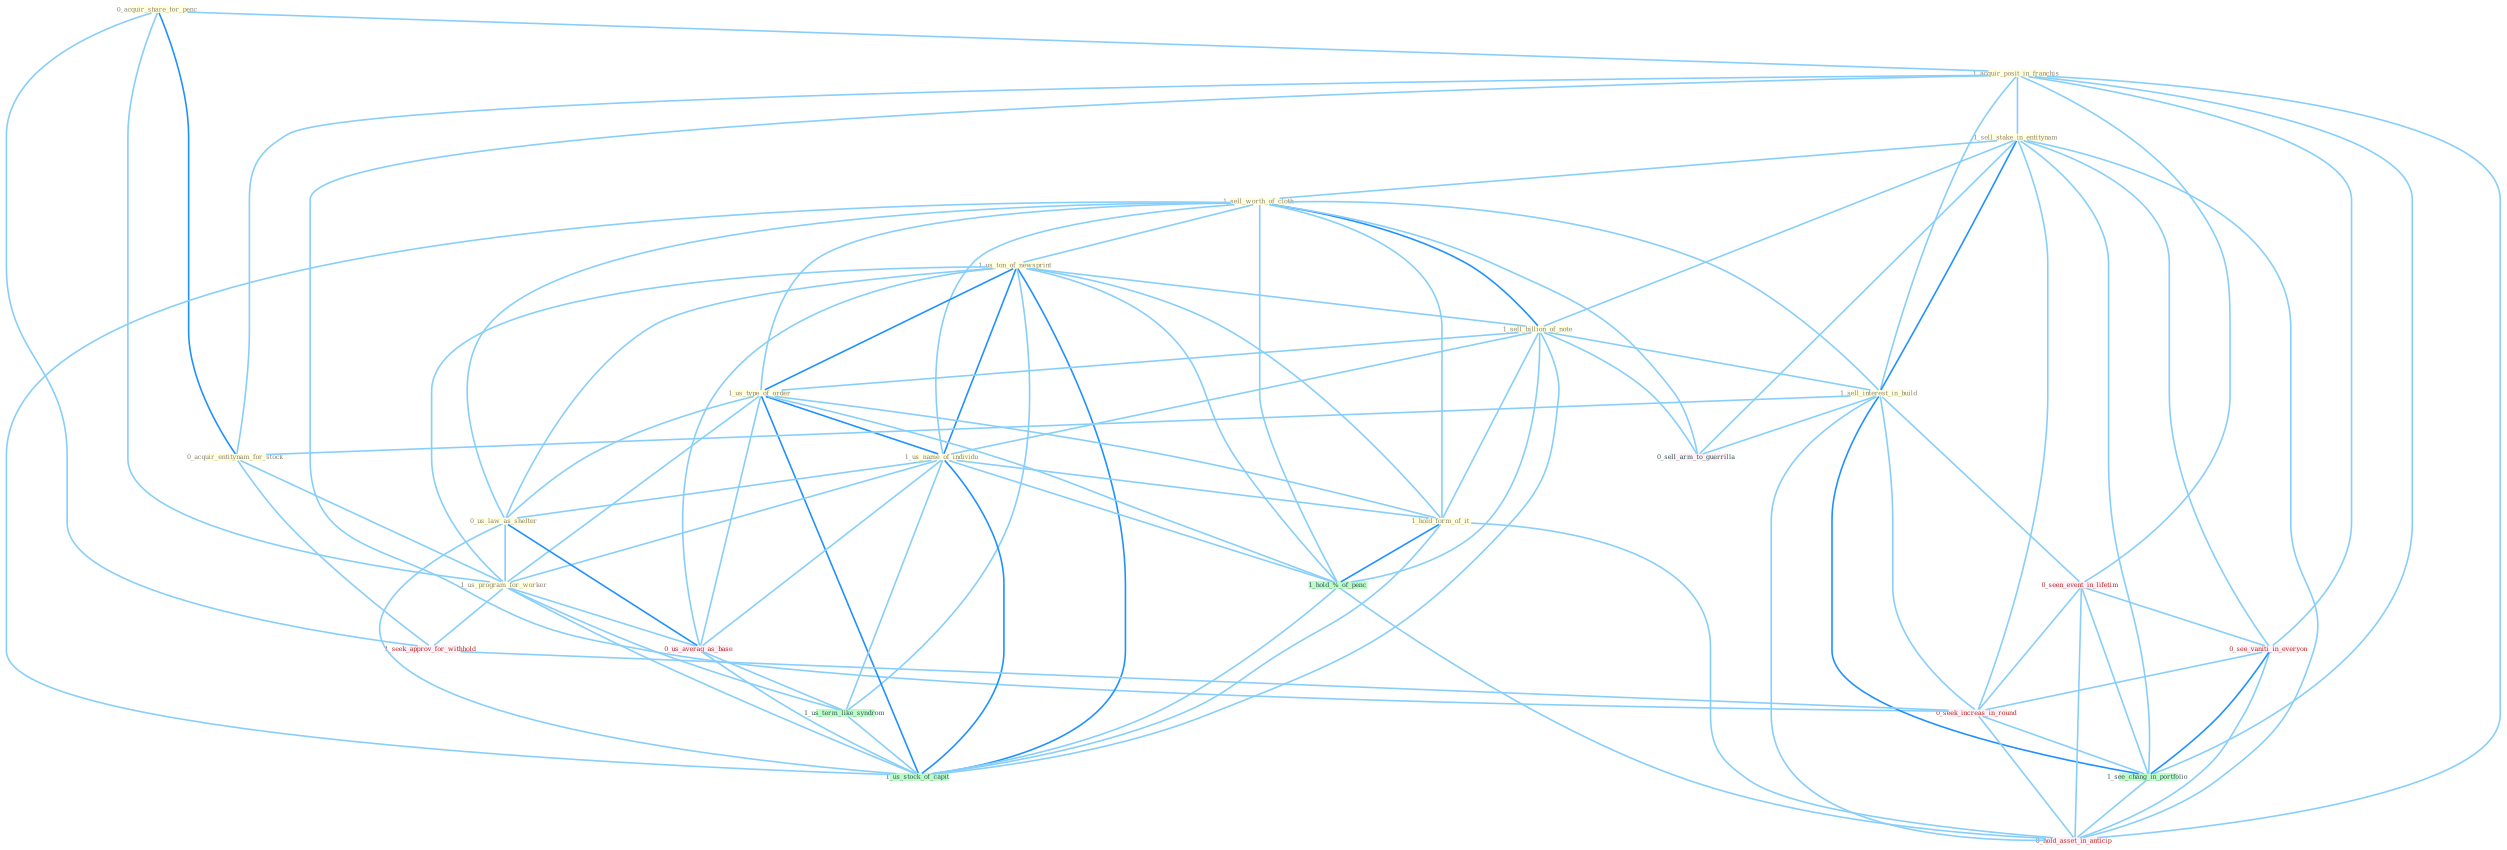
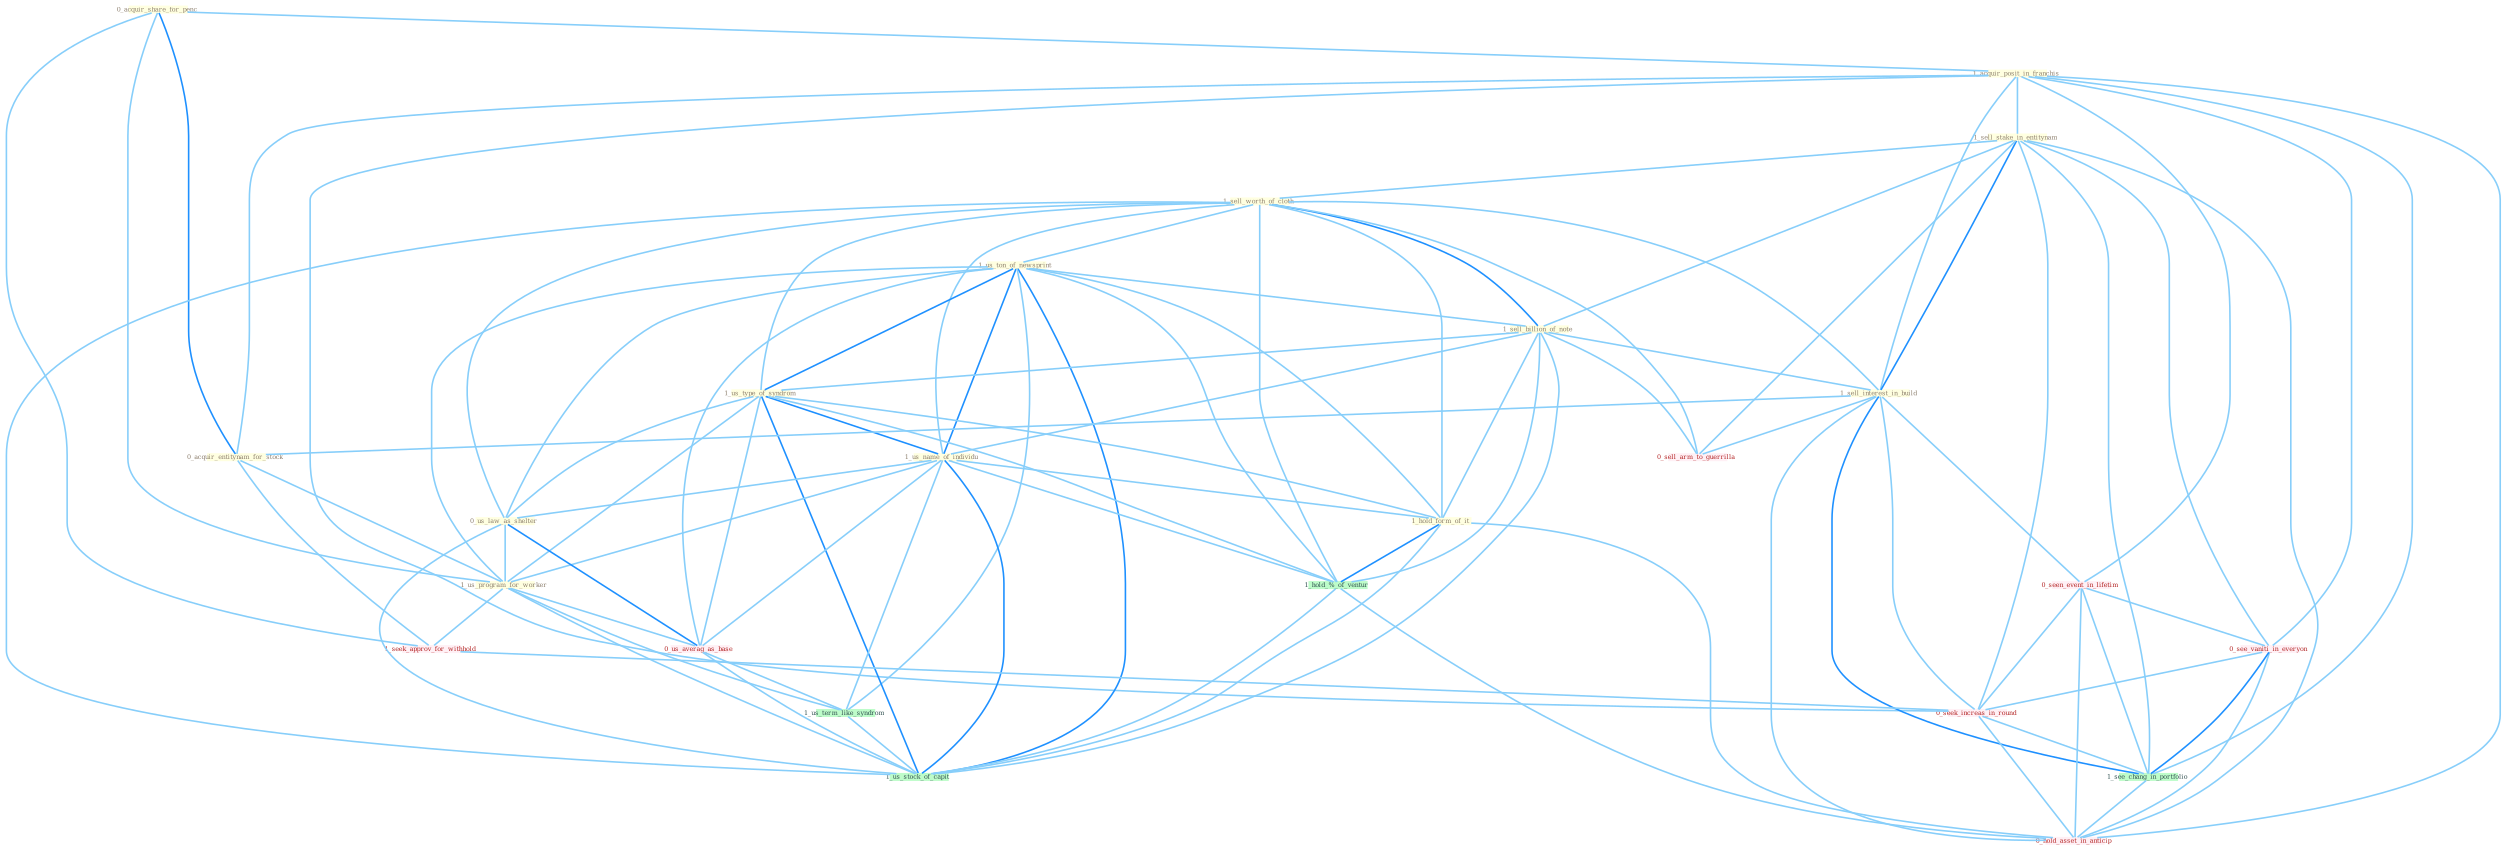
  graph {
    node [color="#ffffe0" fixedsize=true fontcolor="#8b7d6b" fontsize=4 shape=polygon style=filled]
    edge [color="#87cefa" w=1]
    "0_acquir_share_for_penc " [height=.06 width=.5]
    "1_acquir_posit_in_franchis " [height=.06 width=.5]
    "1_sell_stake_in_entitynam " [height=.06 width=.5]
    "1_sell_worth_of_cloth " [height=.06 width=.5]
    "1_us_ton_of_newsprint " [height=.06 width=.5]
    "1_sell_billion_of_note " [height=.06 width=.5]
-   "1_us_type_of_order " [height=.06 width=.5]
+   "1_us_type_of_order " [height=.06 width=.5 label="1_us_type_of_syndrom"]
    "0_acquir_entitynam_for_stock " [height=.06 width=.5]
    "1_us_name_of_individu " [height=.06 width=.5]
    "1_sell_interest_in_build " [height=.06 width=.5]
    "0_us_law_as_shelter " [height=.06 width=.5]
    "1_us_program_for_worker " [height=.06 width=.5]
    "1_hold_form_of_it " [height=.06 width=.5]
    "0_seen_event_in_lifetim " [color="#fff0f5" fontcolor="#b22222" height=.06 width=.5]
    "0_us_averag_as_base " [color="#fff0f5" fontcolor="#b22222" height=.06 width=.5]
    "1_seek_approv_for_withhold " [color="#fff0f5" fontcolor="#b22222" height=.06 width=.5]
    "0_see_vaniti_in_everyon " [color="#fff0f5" fontcolor="#b22222" height=.06 width=.5]
-   "0_sell_arm_to_guerrilla " [color="#fff0f5" fontcolor="#2f4f4f" height=.06 width=.5]
+   "0_sell_arm_to_guerrilla " [color="#fff0f5" fontcolor="#b22222" height=.06 width=.5]
    "0_seek_increas_in_round " [color="#fff0f5" fontcolor="#b22222" height=.06 width=.5]
    "0_hold_asset_in_anticip " [color="#fff0f5" fontcolor="#b22222" height=.06 width=.5]
    "1_see_chang_in_portfolio " [color="#BDFCC9" fontcolor="#2f4f4f" height=.06 width=.5]
-   "1_hold_%_of_ventur " [color="#BDFCC9" fontcolor="#2f4f4f" height=.06 width=.5 label="1_hold_%_of_penc"]
+   "1_hold_%_of_ventur " [color="#BDFCC9" fontcolor="#2f4f4f" height=.06 width=.5]
    "1_us_stock_of_capit " [color="#BDFCC9" fontcolor="#2f4f4f" height=.06 width=.5]
    "1_us_term_like_syndrom " [color="#BDFCC9" fontcolor="#2f4f4f" height=.06 width=.5]
    subgraph sub_1 {
      "0_acquir_share_for_penc "
      "1_acquir_posit_in_franchis "
      "1_sell_stake_in_entitynam "
      "1_sell_worth_of_cloth "
      "1_us_ton_of_newsprint "
      "1_sell_billion_of_note "
      "1_us_type_of_order "
      "0_acquir_entitynam_for_stock "
      "1_us_name_of_individu "
      "1_sell_interest_in_build "
      "0_us_law_as_shelter "
      "1_us_program_for_worker "
      "1_hold_form_of_it "
    }
    subgraph sub_2 {
      "0_seen_event_in_lifetim "
      "0_us_averag_as_base "
      "1_seek_approv_for_withhold "
      "0_see_vaniti_in_everyon "
      "0_sell_arm_to_guerrilla "
      "0_seek_increas_in_round "
      "0_hold_asset_in_anticip "
    }
    "0_acquir_share_for_penc " -- "1_acquir_posit_in_franchis "
    "0_acquir_share_for_penc " -- "0_acquir_entitynam_for_stock " [color="#1e90ff" w=2]
    "0_acquir_share_for_penc " -- "1_us_program_for_worker "
    "0_acquir_share_for_penc " -- "1_seek_approv_for_withhold "
    "1_acquir_posit_in_franchis " -- "1_sell_stake_in_entitynam "
    "1_acquir_posit_in_franchis " -- "0_acquir_entitynam_for_stock "
    "1_acquir_posit_in_franchis " -- "1_sell_interest_in_build "
    "1_acquir_posit_in_franchis " -- "0_seen_event_in_lifetim "
    "1_acquir_posit_in_franchis " -- "0_see_vaniti_in_everyon "
    "1_acquir_posit_in_franchis " -- "0_seek_increas_in_round "
    "1_acquir_posit_in_franchis " -- "0_hold_asset_in_anticip "
    "1_acquir_posit_in_franchis " -- "1_see_chang_in_portfolio "
    "1_sell_stake_in_entitynam " -- "1_sell_worth_of_cloth "
    "1_sell_stake_in_entitynam " -- "1_sell_billion_of_note "
    "1_sell_stake_in_entitynam " -- "1_sell_interest_in_build " [color="#1e90ff" w=2]
    "1_sell_stake_in_entitynam " -- "0_see_vaniti_in_everyon "
    "1_sell_stake_in_entitynam " -- "0_sell_arm_to_guerrilla "
    "1_sell_stake_in_entitynam " -- "0_seek_increas_in_round "
    "1_sell_stake_in_entitynam " -- "0_hold_asset_in_anticip "
    "1_sell_stake_in_entitynam " -- "1_see_chang_in_portfolio "
    "1_sell_worth_of_cloth " -- "1_us_ton_of_newsprint "
    "1_sell_worth_of_cloth " -- "1_sell_billion_of_note " [color="#1e90ff" w=2]
    "1_sell_worth_of_cloth " -- "1_us_type_of_order "
    "1_sell_worth_of_cloth " -- "1_us_name_of_individu "
    "1_sell_worth_of_cloth " -- "1_sell_interest_in_build "
    "1_sell_worth_of_cloth " -- "1_hold_form_of_it "
    "1_sell_worth_of_cloth " -- "0_sell_arm_to_guerrilla "
    "1_sell_worth_of_cloth " -- "1_hold_%_of_ventur "
    "1_sell_worth_of_cloth " -- "1_us_stock_of_capit "
    "1_us_ton_of_newsprint " -- "1_sell_billion_of_note "
    "1_us_ton_of_newsprint " -- "1_us_type_of_order " [color="#1e90ff" w=2]
    "1_us_ton_of_newsprint " -- "1_us_name_of_individu " [color="#1e90ff" w=2]
    "1_us_ton_of_newsprint " -- "0_us_law_as_shelter "
    "1_us_ton_of_newsprint " -- "1_us_program_for_worker "
    "1_us_ton_of_newsprint " -- "1_hold_form_of_it "
    "1_us_ton_of_newsprint " -- "0_us_averag_as_base "
    "1_us_ton_of_newsprint " -- "1_hold_%_of_ventur "
    "1_us_ton_of_newsprint " -- "1_us_stock_of_capit " [color="#1e90ff" w=2]
    "1_us_ton_of_newsprint " -- "1_us_term_like_syndrom "
    "1_sell_billion_of_note " -- "1_us_type_of_order "
    "1_sell_billion_of_note " -- "1_us_name_of_individu "
    "1_sell_billion_of_note " -- "1_sell_interest_in_build "
    "1_sell_billion_of_note " -- "1_hold_form_of_it "
    "1_sell_billion_of_note " -- "0_sell_arm_to_guerrilla "
    "1_sell_billion_of_note " -- "1_hold_%_of_ventur "
    "1_sell_billion_of_note " -- "1_us_stock_of_capit "
    "1_us_type_of_order " -- "1_us_name_of_individu " [color="#1e90ff" w=2]
    "1_us_type_of_order " -- "0_us_law_as_shelter "
    "1_us_type_of_order " -- "1_us_program_for_worker "
    "1_us_type_of_order " -- "1_hold_form_of_it "
    "1_us_type_of_order " -- "0_us_averag_as_base "
    "1_us_type_of_order " -- "1_hold_%_of_ventur "
    "1_us_type_of_order " -- "1_us_stock_of_capit " [color="#1e90ff" w=2]
    "0_acquir_entitynam_for_stock " -- "1_us_program_for_worker "
    "0_acquir_entitynam_for_stock " -- "1_seek_approv_for_withhold "
    "1_us_name_of_individu " -- "0_us_law_as_shelter "
    "1_us_name_of_individu " -- "1_us_program_for_worker "
    "1_us_name_of_individu " -- "1_hold_form_of_it "
    "1_us_name_of_individu " -- "0_us_averag_as_base "
    "1_us_name_of_individu " -- "1_hold_%_of_ventur "
    "1_us_name_of_individu " -- "1_us_stock_of_capit " [color="#1e90ff" w=2]
    "1_us_name_of_individu " -- "1_us_term_like_syndrom "
    "1_sell_interest_in_build " -- "0_acquir_entitynam_for_stock "
    "1_sell_interest_in_build " -- "0_seen_event_in_lifetim "
    "1_sell_interest_in_build " -- "0_sell_arm_to_guerrilla "
    "1_sell_interest_in_build " -- "0_seek_increas_in_round "
    "1_sell_interest_in_build " -- "0_hold_asset_in_anticip "
    "1_sell_interest_in_build " -- "1_see_chang_in_portfolio " [color="#1e90ff"]
    "0_us_law_as_shelter " -- "1_sell_worth_of_cloth "
    "0_us_law_as_shelter " -- "1_us_program_for_worker "
    "0_us_law_as_shelter " -- "0_us_averag_as_base " [color="#1e90ff" w=2]
    "0_us_law_as_shelter " -- "1_us_stock_of_capit "
    "1_us_program_for_worker " -- "0_us_averag_as_base "
    "1_us_program_for_worker " -- "1_seek_approv_for_withhold "
    "1_us_program_for_worker " -- "1_us_stock_of_capit "
    "1_us_program_for_worker " -- "1_us_term_like_syndrom "
    "1_hold_form_of_it " -- "0_hold_asset_in_anticip "
    "1_hold_form_of_it " -- "1_hold_%_of_ventur " [color="#1e90ff" w=2]
    "1_hold_form_of_it " -- "1_us_stock_of_capit "
    "0_seen_event_in_lifetim " -- "0_see_vaniti_in_everyon "
    "0_seen_event_in_lifetim " -- "0_seek_increas_in_round "
    "0_seen_event_in_lifetim " -- "0_hold_asset_in_anticip "
    "0_seen_event_in_lifetim " -- "1_see_chang_in_portfolio "
    "0_us_averag_as_base " -- "1_us_stock_of_capit "
    "0_us_averag_as_base " -- "1_us_term_like_syndrom "
    "1_seek_approv_for_withhold " -- "0_seek_increas_in_round "
    "0_see_vaniti_in_everyon " -- "0_seek_increas_in_round "
    "0_see_vaniti_in_everyon " -- "0_hold_asset_in_anticip "
    "0_see_vaniti_in_everyon " -- "1_see_chang_in_portfolio " [color="#1e90ff" w=2]
    "0_seek_increas_in_round " -- "0_hold_asset_in_anticip "
    "0_seek_increas_in_round " -- "1_see_chang_in_portfolio "
    "1_see_chang_in_portfolio " -- "0_hold_asset_in_anticip "
    "1_hold_%_of_ventur " -- "0_hold_asset_in_anticip "
    "1_hold_%_of_ventur " -- "1_us_stock_of_capit "
    "1_us_term_like_syndrom " -- "1_us_stock_of_capit "
  }
